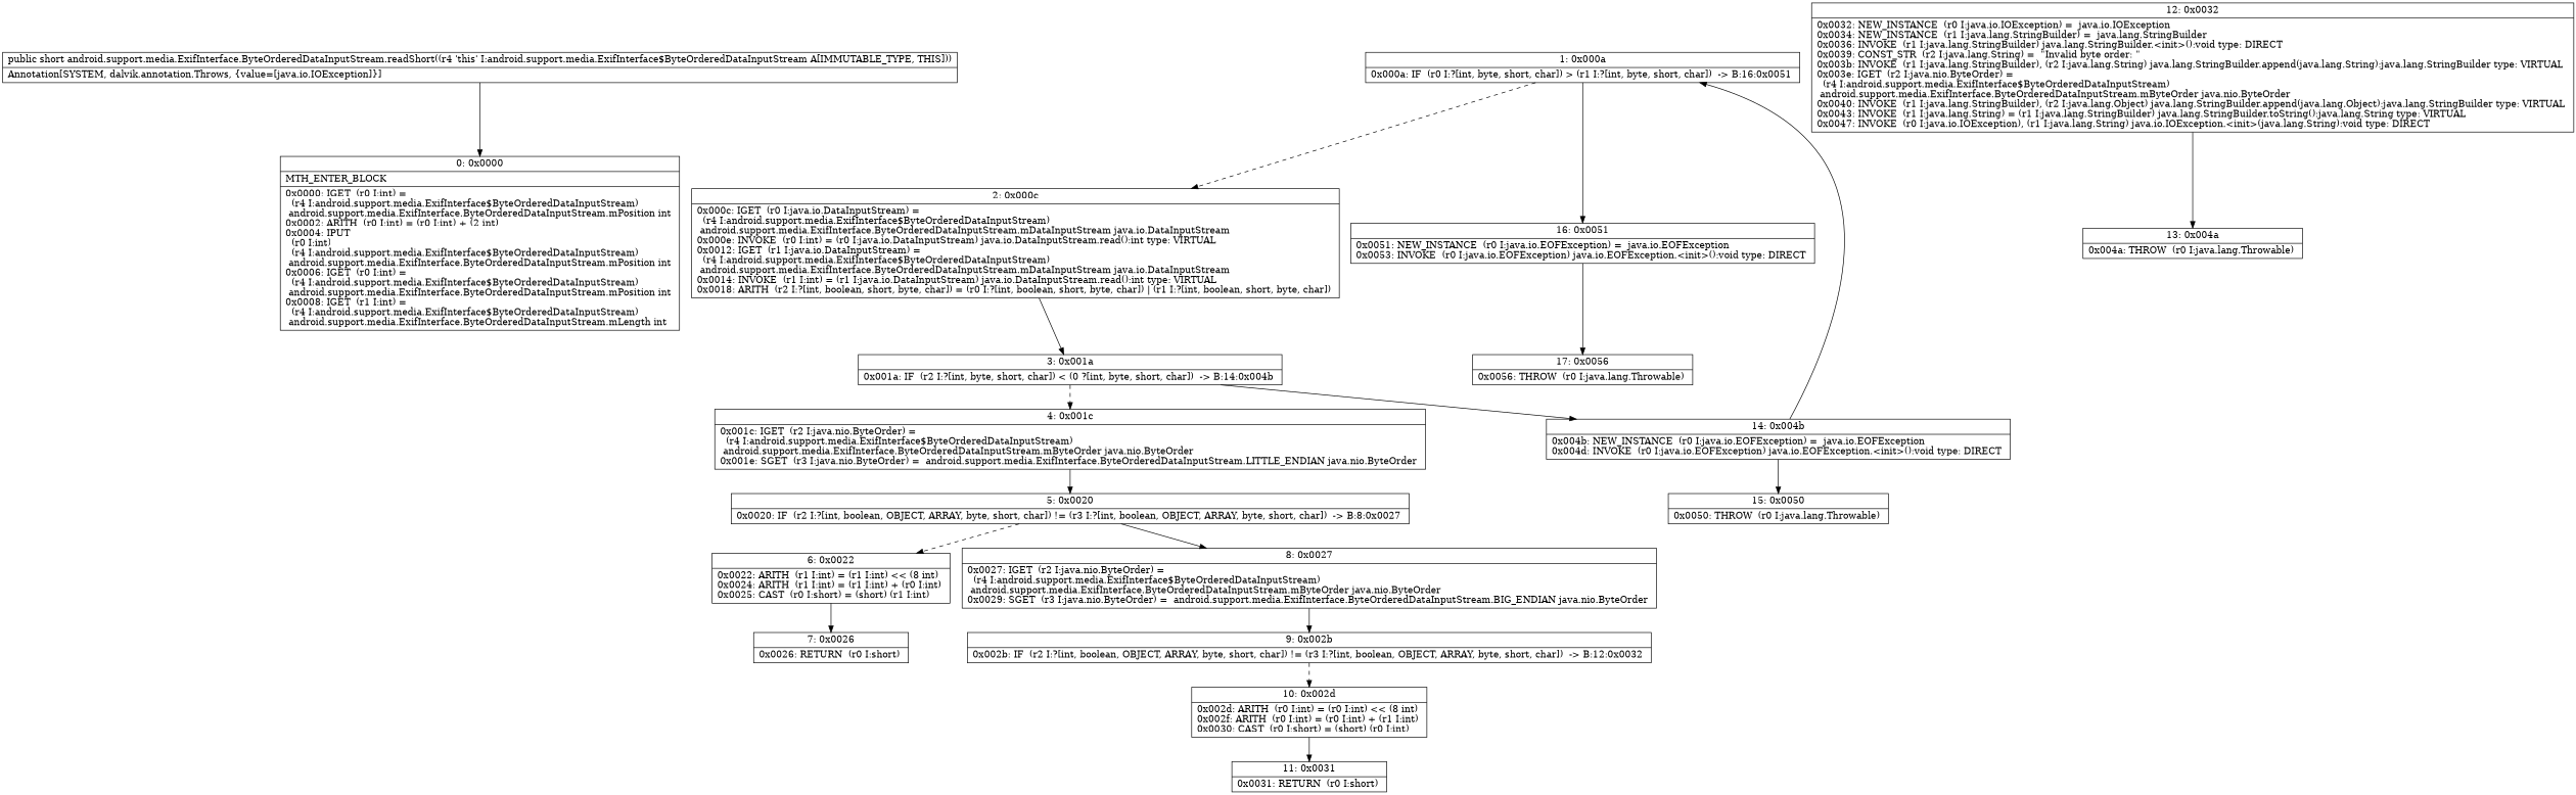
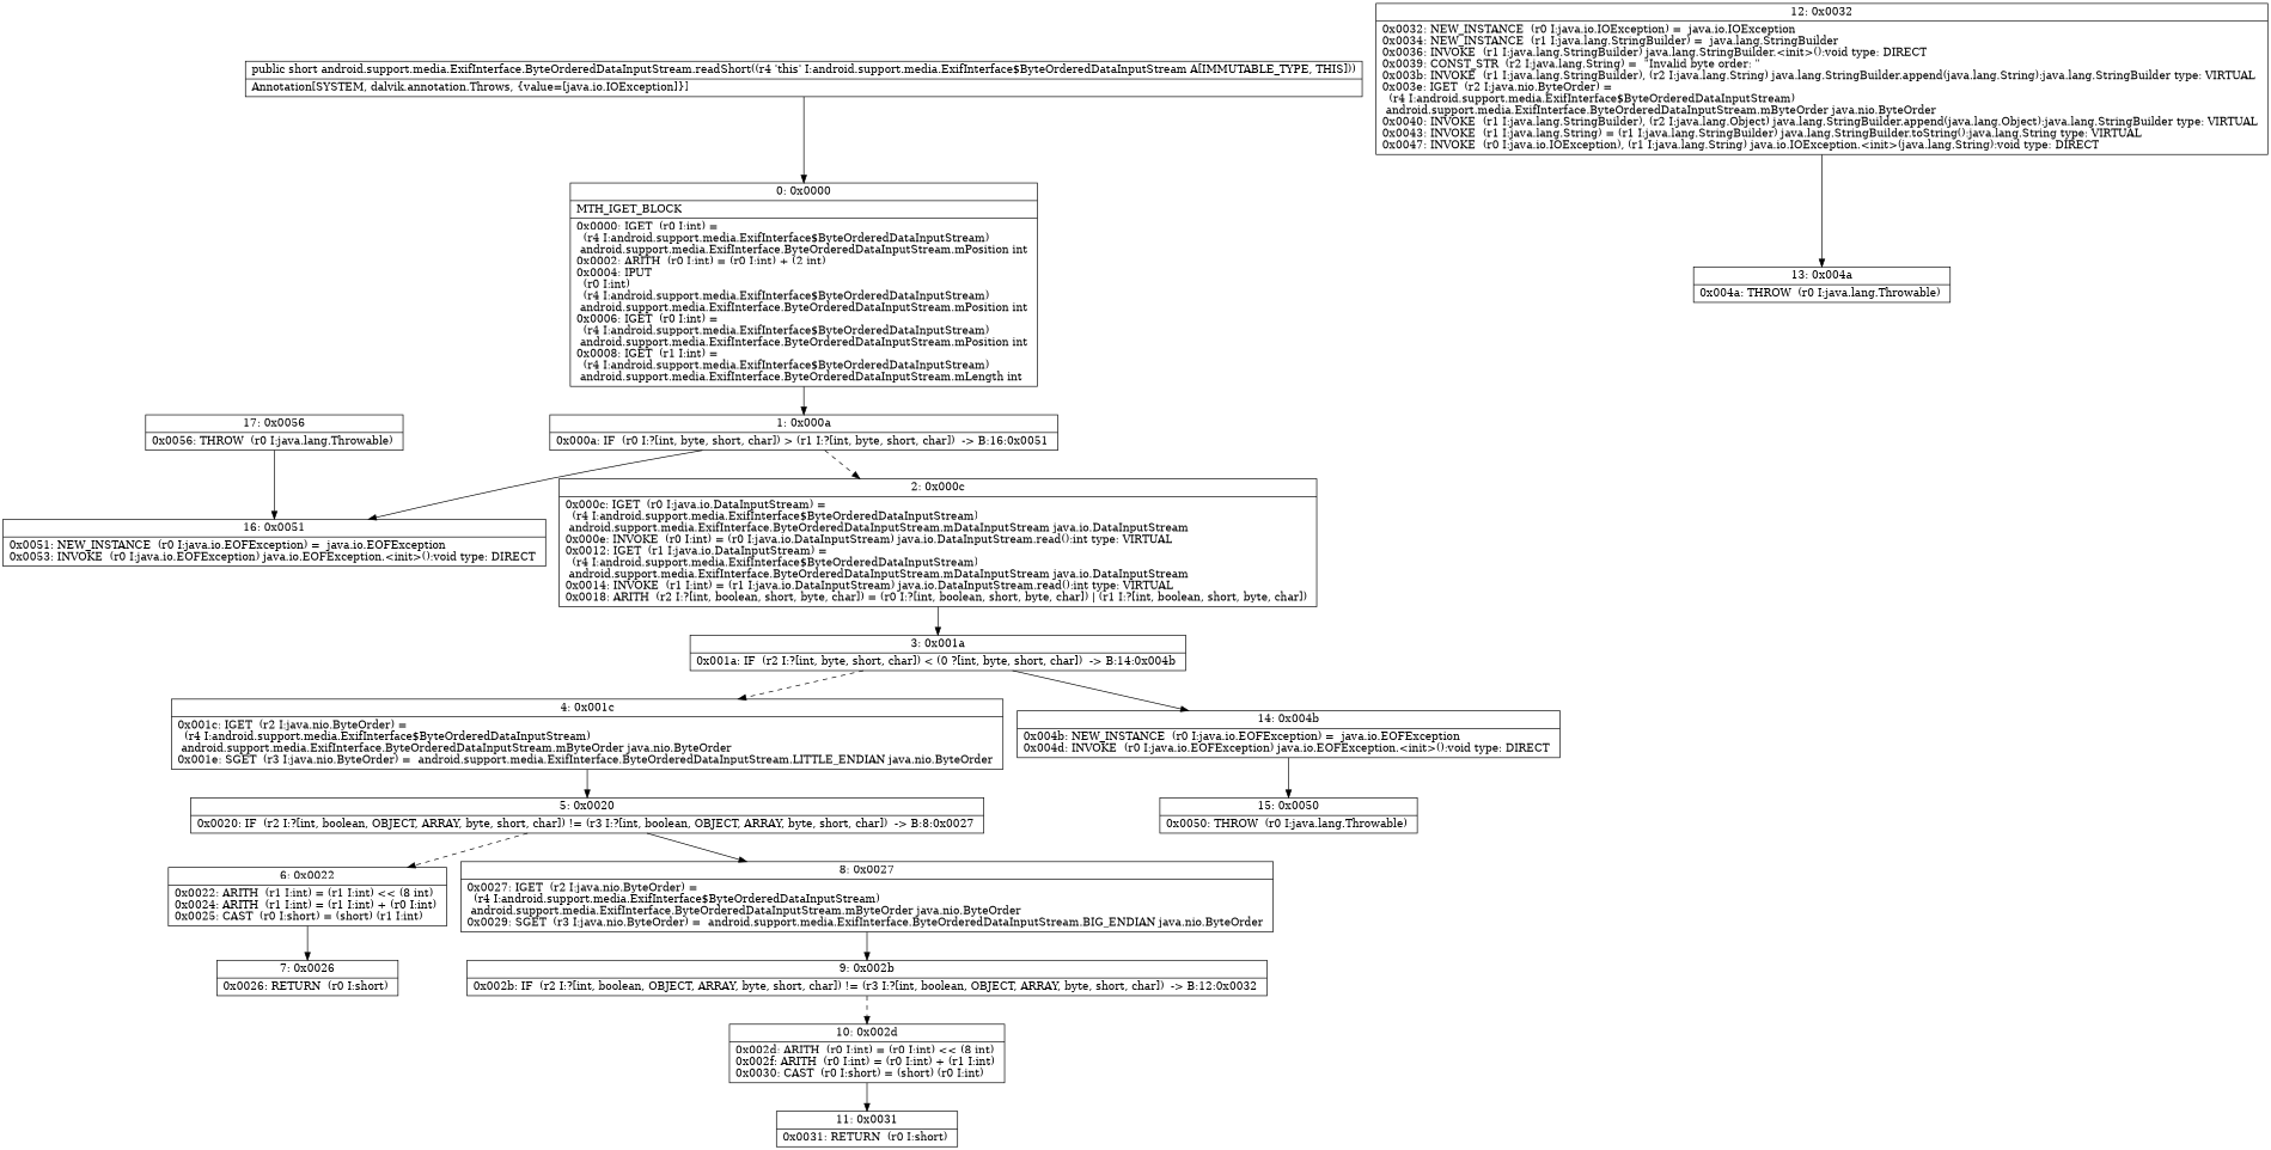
  digraph {
    node [shape=record]
-   n1 [label="{0\:\ 0x0000|MTH_ENTER_BLOCK\l|0x0000: IGET  (r0 I:int) = \l  (r4 I:android.support.media.ExifInterface$ByteOrderedDataInputStream)\l android.support.media.ExifInterface.ByteOrderedDataInputStream.mPosition int \l0x0002: ARITH  (r0 I:int) = (r0 I:int) + (2 int) \l0x0004: IPUT  \l  (r0 I:int)\l  (r4 I:android.support.media.ExifInterface$ByteOrderedDataInputStream)\l android.support.media.ExifInterface.ByteOrderedDataInputStream.mPosition int \l0x0006: IGET  (r0 I:int) = \l  (r4 I:android.support.media.ExifInterface$ByteOrderedDataInputStream)\l android.support.media.ExifInterface.ByteOrderedDataInputStream.mPosition int \l0x0008: IGET  (r1 I:int) = \l  (r4 I:android.support.media.ExifInterface$ByteOrderedDataInputStream)\l android.support.media.ExifInterface.ByteOrderedDataInputStream.mLength int \l}"]
+   n1 [label="{0\:\ 0x0000|MTH_IGET_BLOCK\l|0x0000: IGET  (r0 I:int) = \l  (r4 I:android.support.media.ExifInterface$ByteOrderedDataInputStream)\l android.support.media.ExifInterface.ByteOrderedDataInputStream.mPosition int \l0x0002: ARITH  (r0 I:int) = (r0 I:int) + (2 int) \l0x0004: IPUT  \l  (r0 I:int)\l  (r4 I:android.support.media.ExifInterface$ByteOrderedDataInputStream)\l android.support.media.ExifInterface.ByteOrderedDataInputStream.mPosition int \l0x0006: IGET  (r0 I:int) = \l  (r4 I:android.support.media.ExifInterface$ByteOrderedDataInputStream)\l android.support.media.ExifInterface.ByteOrderedDataInputStream.mPosition int \l0x0008: IGET  (r1 I:int) = \l  (r4 I:android.support.media.ExifInterface$ByteOrderedDataInputStream)\l android.support.media.ExifInterface.ByteOrderedDataInputStream.mLength int \l}"]
    n2 [label="{1\:\ 0x000a|0x000a: IF  (r0 I:?[int, byte, short, char]) \> (r1 I:?[int, byte, short, char])  \-\> B:16:0x0051 \l}"]
    n3 [label="{2\:\ 0x000c|0x000c: IGET  (r0 I:java.io.DataInputStream) = \l  (r4 I:android.support.media.ExifInterface$ByteOrderedDataInputStream)\l android.support.media.ExifInterface.ByteOrderedDataInputStream.mDataInputStream java.io.DataInputStream \l0x000e: INVOKE  (r0 I:int) = (r0 I:java.io.DataInputStream) java.io.DataInputStream.read():int type: VIRTUAL \l0x0012: IGET  (r1 I:java.io.DataInputStream) = \l  (r4 I:android.support.media.ExifInterface$ByteOrderedDataInputStream)\l android.support.media.ExifInterface.ByteOrderedDataInputStream.mDataInputStream java.io.DataInputStream \l0x0014: INVOKE  (r1 I:int) = (r1 I:java.io.DataInputStream) java.io.DataInputStream.read():int type: VIRTUAL \l0x0018: ARITH  (r2 I:?[int, boolean, short, byte, char]) = (r0 I:?[int, boolean, short, byte, char]) \| (r1 I:?[int, boolean, short, byte, char]) \l}"]
    n4 [label="{16\:\ 0x0051|0x0051: NEW_INSTANCE  (r0 I:java.io.EOFException) =  java.io.EOFException \l0x0053: INVOKE  (r0 I:java.io.EOFException) java.io.EOFException.\<init\>():void type: DIRECT \l}"]
    n5 [label="{3\:\ 0x001a|0x001a: IF  (r2 I:?[int, byte, short, char]) \< (0 ?[int, byte, short, char])  \-\> B:14:0x004b \l}"]
    n6 [label="{17\:\ 0x0056|0x0056: THROW  (r0 I:java.lang.Throwable) \l}"]
    n7 [label="{4\:\ 0x001c|0x001c: IGET  (r2 I:java.nio.ByteOrder) = \l  (r4 I:android.support.media.ExifInterface$ByteOrderedDataInputStream)\l android.support.media.ExifInterface.ByteOrderedDataInputStream.mByteOrder java.nio.ByteOrder \l0x001e: SGET  (r3 I:java.nio.ByteOrder) =  android.support.media.ExifInterface.ByteOrderedDataInputStream.LITTLE_ENDIAN java.nio.ByteOrder \l}"]
    n8 [label="{14\:\ 0x004b|0x004b: NEW_INSTANCE  (r0 I:java.io.EOFException) =  java.io.EOFException \l0x004d: INVOKE  (r0 I:java.io.EOFException) java.io.EOFException.\<init\>():void type: DIRECT \l}"]
    n9 [label="{5\:\ 0x0020|0x0020: IF  (r2 I:?[int, boolean, OBJECT, ARRAY, byte, short, char]) != (r3 I:?[int, boolean, OBJECT, ARRAY, byte, short, char])  \-\> B:8:0x0027 \l}"]
    n10 [label="{15\:\ 0x0050|0x0050: THROW  (r0 I:java.lang.Throwable) \l}"]
    n11 [label="{6\:\ 0x0022|0x0022: ARITH  (r1 I:int) = (r1 I:int) \<\< (8 int) \l0x0024: ARITH  (r1 I:int) = (r1 I:int) + (r0 I:int) \l0x0025: CAST  (r0 I:short) = (short) (r1 I:int) \l}"]
    n12 [label="{8\:\ 0x0027|0x0027: IGET  (r2 I:java.nio.ByteOrder) = \l  (r4 I:android.support.media.ExifInterface$ByteOrderedDataInputStream)\l android.support.media.ExifInterface.ByteOrderedDataInputStream.mByteOrder java.nio.ByteOrder \l0x0029: SGET  (r3 I:java.nio.ByteOrder) =  android.support.media.ExifInterface.ByteOrderedDataInputStream.BIG_ENDIAN java.nio.ByteOrder \l}"]
    n13 [label="{7\:\ 0x0026|0x0026: RETURN  (r0 I:short) \l}"]
    n14 [label="{9\:\ 0x002b|0x002b: IF  (r2 I:?[int, boolean, OBJECT, ARRAY, byte, short, char]) != (r3 I:?[int, boolean, OBJECT, ARRAY, byte, short, char])  \-\> B:12:0x0032 \l}"]
    n15 [label="{10\:\ 0x002d|0x002d: ARITH  (r0 I:int) = (r0 I:int) \<\< (8 int) \l0x002f: ARITH  (r0 I:int) = (r0 I:int) + (r1 I:int) \l0x0030: CAST  (r0 I:short) = (short) (r0 I:int) \l}"]
    n16 [label="{11\:\ 0x0031|0x0031: RETURN  (r0 I:short) \l}"]
    n17 [label="{12\:\ 0x0032|0x0032: NEW_INSTANCE  (r0 I:java.io.IOException) =  java.io.IOException \l0x0034: NEW_INSTANCE  (r1 I:java.lang.StringBuilder) =  java.lang.StringBuilder \l0x0036: INVOKE  (r1 I:java.lang.StringBuilder) java.lang.StringBuilder.\<init\>():void type: DIRECT \l0x0039: CONST_STR  (r2 I:java.lang.String) =  \"Invalid byte order: \" \l0x003b: INVOKE  (r1 I:java.lang.StringBuilder), (r2 I:java.lang.String) java.lang.StringBuilder.append(java.lang.String):java.lang.StringBuilder type: VIRTUAL \l0x003e: IGET  (r2 I:java.nio.ByteOrder) = \l  (r4 I:android.support.media.ExifInterface$ByteOrderedDataInputStream)\l android.support.media.ExifInterface.ByteOrderedDataInputStream.mByteOrder java.nio.ByteOrder \l0x0040: INVOKE  (r1 I:java.lang.StringBuilder), (r2 I:java.lang.Object) java.lang.StringBuilder.append(java.lang.Object):java.lang.StringBuilder type: VIRTUAL \l0x0043: INVOKE  (r1 I:java.lang.String) = (r1 I:java.lang.StringBuilder) java.lang.StringBuilder.toString():java.lang.String type: VIRTUAL \l0x0047: INVOKE  (r0 I:java.io.IOException), (r1 I:java.lang.String) java.io.IOException.\<init\>(java.lang.String):void type: DIRECT \l}"]
    n18 [label="{13\:\ 0x004a|0x004a: THROW  (r0 I:java.lang.Throwable) \l}"]
    n19 [label="{public short android.support.media.ExifInterface.ByteOrderedDataInputStream.readShort((r4 'this' I:android.support.media.ExifInterface$ByteOrderedDataInputStream A[IMMUTABLE_TYPE, THIS]))  | Annotation[SYSTEM, dalvik.annotation.Throws, \{value=[java.io.IOException]\}]\l}"]
-   n8 -> n2
+   n1 -> n2
    n2 -> n3 [style=dashed]
    n2 -> n4
    n3 -> n5
-   n4 -> n6
+   n6 -> n4
    n5 -> n7 [style=dashed]
    n5 -> n8
    n7 -> n9
    n8 -> n10
    n9 -> n11 [style=dashed]
    n9 -> n12
    n11 -> n13
    n12 -> n14
    n14 -> n15 [style=dashed]
    n15 -> n16
    n17 -> n18
    n19 -> n1
  }
